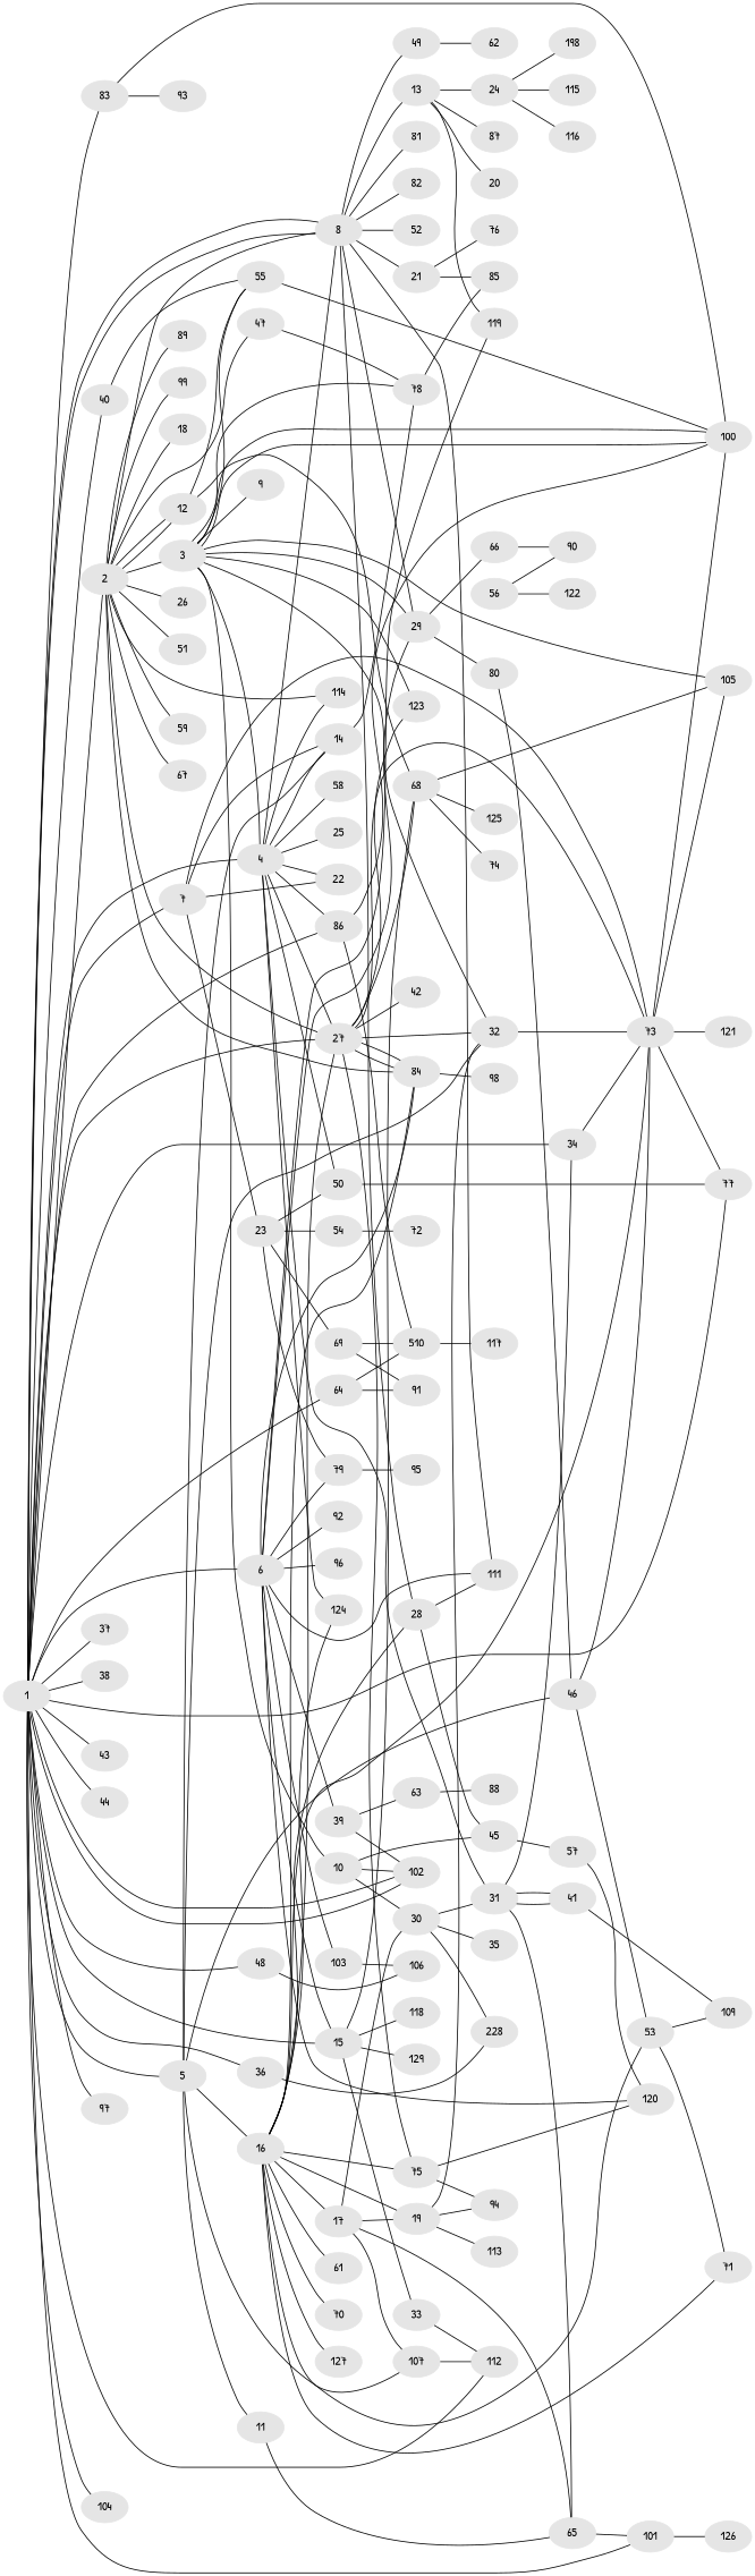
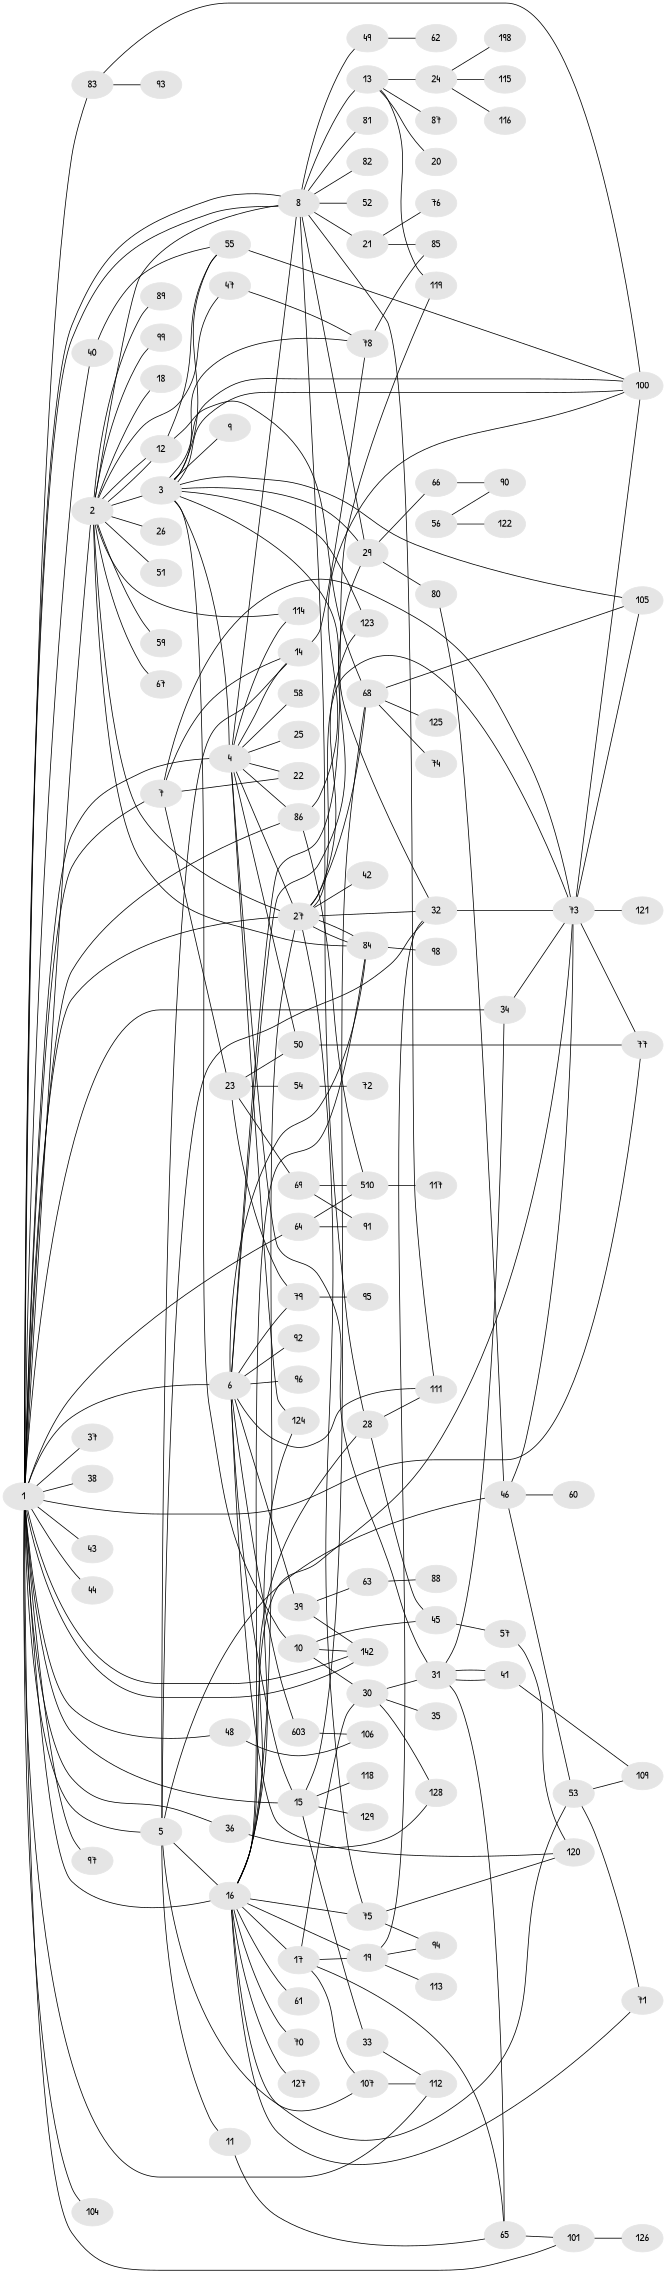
  graph {
    fontname="Patrick Hand"
    rankdir=LR
    node [color=gray90 fontname="Patrick Hand" style=filled]
    edge [fontname="Patrick Hand"]
    1
    2
    4
    5
    6
    7
    8
    15
    16
    27
    34
    36
    37
    38
    40
    43
    44
    48
    64
    77
    83
    86
    97
    101
-   102
+   102 [label=142]
    104
    112
    3
    12
    18
    26
    47
    51
    59
    67
    84
    89
    99
    114
    14
    22
    25
    31
    50
    58
    124
    32
    11
    46
    107
    29
    39
    79
    92
    96
-   103
+   103 [label=603]
    111
    119
    120
    23
    73
    13
    21
    28
    49
    52
    81
    82
    68
    33
    118
    129
    17
    19
    53
    61
    70
    71
    75
    127
    123
    42
-   128 [label=228]
+   128
    55
    106
    91
    n87 [label=510]
    100
    93
    126
    9
    10
    78
    105
    98
    30
    45
    66
    80
    85
    65
    41
+   60
    63
    95
    54
    69
    121
    20
    24
    87
    76
    62
    35
    57
    74
    125
    n118 [label=198]
    115
    116
    56
    90
    122
    94
    113
    109
    72
    88
    117
    1 -- 2
    1 -- 4
    1 -- 5
    1 -- 6
    1 -- 7
    1 -- 8
    1 -- 8
    1 -- 15
+   1 -- 16
    1 -- 27
    1 -- 34
    1 -- 36
    1 -- 37
    1 -- 38
    1 -- 40
    1 -- 43
    1 -- 44
    1 -- 48
    1 -- 64
    1 -- 77
    1 -- 83
    1 -- 86
    1 -- 97
    1 -- 101
    1 -- 102
    1 -- 102
    1 -- 104
    1 -- 112
    2 -- 8
    2 -- 27
    2 -- 3
    2 -- 12
    2 -- 12
    2 -- 18
    2 -- 26
    2 -- 47
    2 -- 51
    2 -- 59
    2 -- 67
    2 -- 84
    2 -- 89
    2 -- 99
    2 -- 114
    4 -- 8
    4 -- 27
    4 -- 86
    4 -- 114
    4 -- 14
    4 -- 22
    4 -- 25
    4 -- 31
    4 -- 50
    4 -- 58
    4 -- 124
    5 -- 16
    5 -- 14
    5 -- 32
    5 -- 11
    5 -- 46
    5 -- 107
    6 -- 15
    6 -- 84
    6 -- 29
    6 -- 39
    6 -- 79
    6 -- 92
    6 -- 96
    6 -- 103
    6 -- 111
    6 -- 119
    6 -- 120
    7 -- 14
    7 -- 22
    7 -- 23
    7 -- 73
    8 -- 29
    8 -- 111
    8 -- 13
    8 -- 21
    8 -- 28
    8 -- 49
    8 -- 52
    8 -- 81
    8 -- 82
    15 -- 68
    15 -- 33
    15 -- 118
    15 -- 129
    16 -- 27
    16 -- 84
    16 -- 124
    16 -- 73
    16 -- 28
    16 -- 17
    16 -- 19
    16 -- 53
    16 -- 61
    16 -- 70
    16 -- 71
    16 -- 75
    16 -- 127
    27 -- 84
    27 -- 84
    27 -- 32
    27 -- 73
    27 -- 68
    27 -- 75
    27 -- 123
    27 -- 42
    34 -- 73
    36 -- 128
    40 -- 55
    48 -- 106
    64 -- 91
    64 -- n87
    83 -- 100
    83 -- 93
    86 -- n87
    86 -- 100
    101 -- 126
    3 -- 4
    3 -- 32
    3 -- 29
    3 -- 123
    3 -- 55
    3 -- 100
    3 -- 100
    3 -- 9
    3 -- 10
    3 -- 78
    3 -- 105
    12 -- 68
    12 -- 55
    47 -- 78
    84 -- 98
    14 -- 78
    31 -- 34
    31 -- 65
    31 -- 41
    31 -- 41
    50 -- 77
    32 -- 73
    11 -- 65
    46 -- 73
    46 -- 53
+   46 -- 60
    107 -- 112
    29 -- 66
    29 -- 80
    39 -- 102
    39 -- 63
    79 -- 95
    103 -- 106
    23 -- 50
    23 -- 79
    23 -- 54
    23 -- 69
    73 -- 77
    73 -- 100
    73 -- 105
    73 -- 121
    13 -- 119
    13 -- 20
    13 -- 24
    13 -- 87
    21 -- 85
    21 -- 76
    28 -- 111
    28 -- 45
    49 -- 62
    68 -- 105
    68 -- 74
    68 -- 125
    33 -- 112
    17 -- 107
    17 -- 19
    17 -- 30
    17 -- 65
    19 -- 32
    19 -- 94
    19 -- 113
    53 -- 71
    53 -- 109
    75 -- 120
    75 -- 94
    55 -- 100
    n87 -- 117
    10 -- 102
    10 -- 30
    10 -- 45
    78 -- 85
    30 -- 31
    30 -- 128
    30 -- 35
    45 -- 57
    66 -- 90
    80 -- 46
    65 -- 101
    41 -- 109
    63 -- 88
    54 -- 72
    69 -- 91
    69 -- n87
    24 -- n118
    24 -- 115
    24 -- 116
    57 -- 120
    56 -- 90
    56 -- 122
  }
